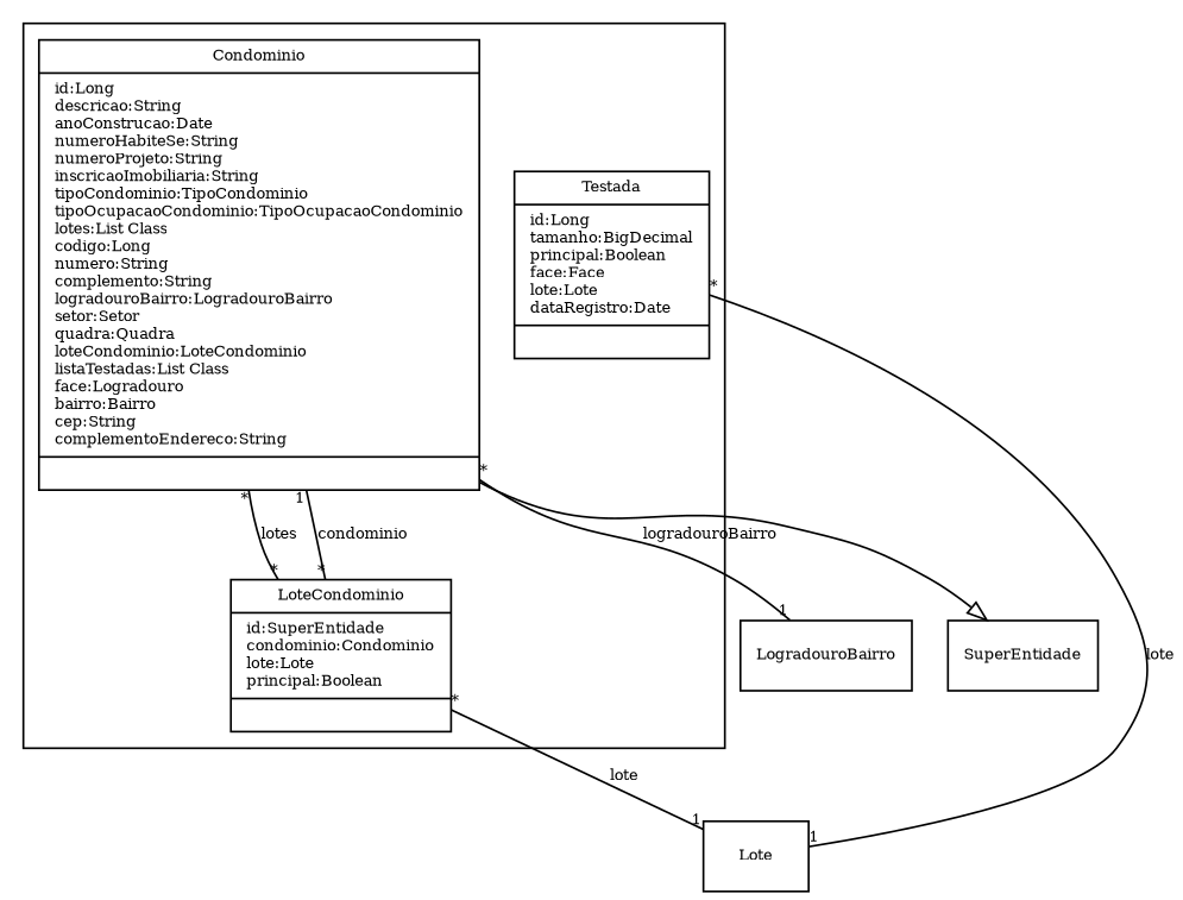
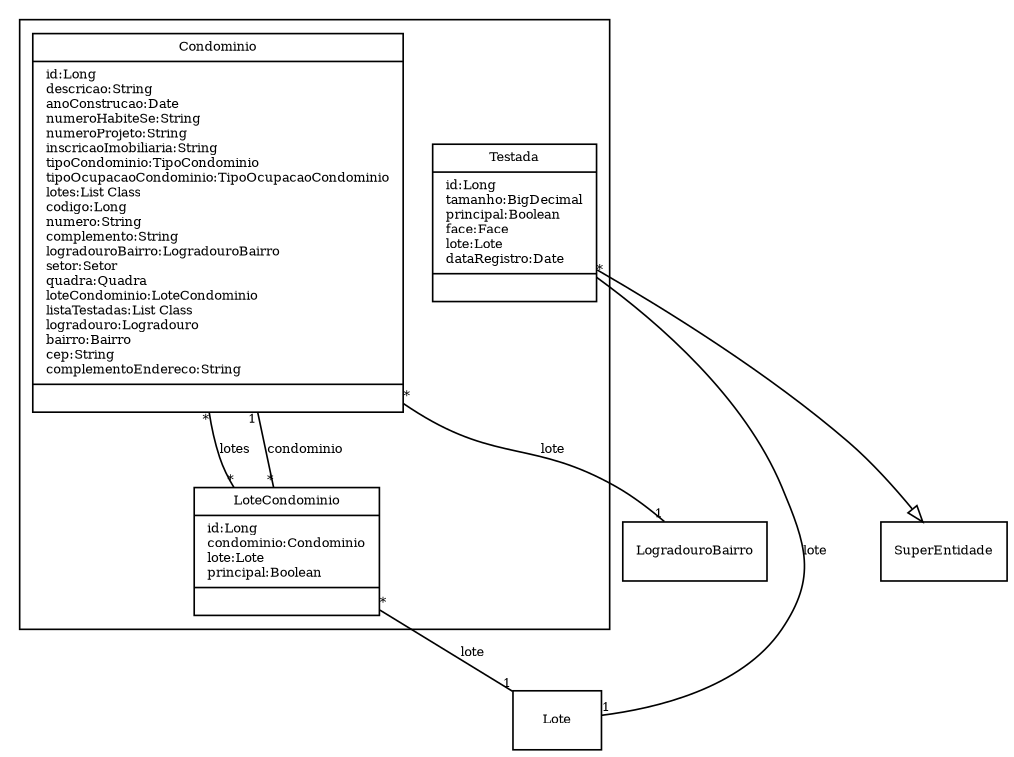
  digraph {
    fontname="Times-Roman"
    fontsize=8
    node [fontname="Times-Roman" fontsize=8 shape=record]
    edge [arrowhead=none fontname="Times-Roman" fontsize=8 headlabel=1 taillabel="*"]
-   n1 [label="{Condominio|id:Long\ldescricao:String\lanoConstrucao:Date\lnumeroHabiteSe:String\lnumeroProjeto:String\linscricaoImobiliaria:String\ltipoCondominio:TipoCondominio\ltipoOcupacaoCondominio:TipoOcupacaoCondominio\llotes:List Class\lcodigo:Long\lnumero:String\lcomplemento:String\llogradouroBairro:LogradouroBairro\lsetor:Setor\lquadra:Quadra\lloteCondominio:LoteCondominio\llistaTestadas:List Class\lface:Logradouro\lbairro:Bairro\lcep:String\lcomplementoEndereco:String\l|\l}"]
-   n2 [label="{LoteCondominio|id:SuperEntidade\lcondominio:Condominio\llote:Lote\lprincipal:Boolean\l|\l}"]
+   n1 [label="{Condominio|id:Long\ldescricao:String\lanoConstrucao:Date\lnumeroHabiteSe:String\lnumeroProjeto:String\linscricaoImobiliaria:String\ltipoCondominio:TipoCondominio\ltipoOcupacaoCondominio:TipoOcupacaoCondominio\llotes:List Class\lcodigo:Long\lnumero:String\lcomplemento:String\llogradouroBairro:LogradouroBairro\lsetor:Setor\lquadra:Quadra\lloteCondominio:LoteCondominio\llistaTestadas:List Class\llogradouro:Logradouro\lbairro:Bairro\lcep:String\lcomplementoEndereco:String\l|\l}"]
+   n2 [label="{LoteCondominio|id:Long\lcondominio:Condominio\llote:Lote\lprincipal:Boolean\l|\l}"]
    n3 [label="{Testada|id:Long\ltamanho:BigDecimal\lprincipal:Boolean\lface:Face\llote:Lote\ldataRegistro:Date\l|\l}"]
    LogradouroBairro
    Lote
    SuperEntidade
    subgraph cluster_1 {
      n1
      n2
      n3
    }
    n1 -> n2 [headlabel="*" label=lotes]
-   n1 -> LogradouroBairro [label=logradouroBairro]
+   n1 -> LogradouroBairro [label=lote]
    n2 -> n1 [label=condominio]
    n2 -> Lote [label=lote]
    n3 -> Lote [label=lote]
-   n1 -> SuperEntidade [arrowhead=empty headlabel="" taillabel=""]
+   n3 -> SuperEntidade [arrowhead=empty headlabel="" taillabel=""]
  }
